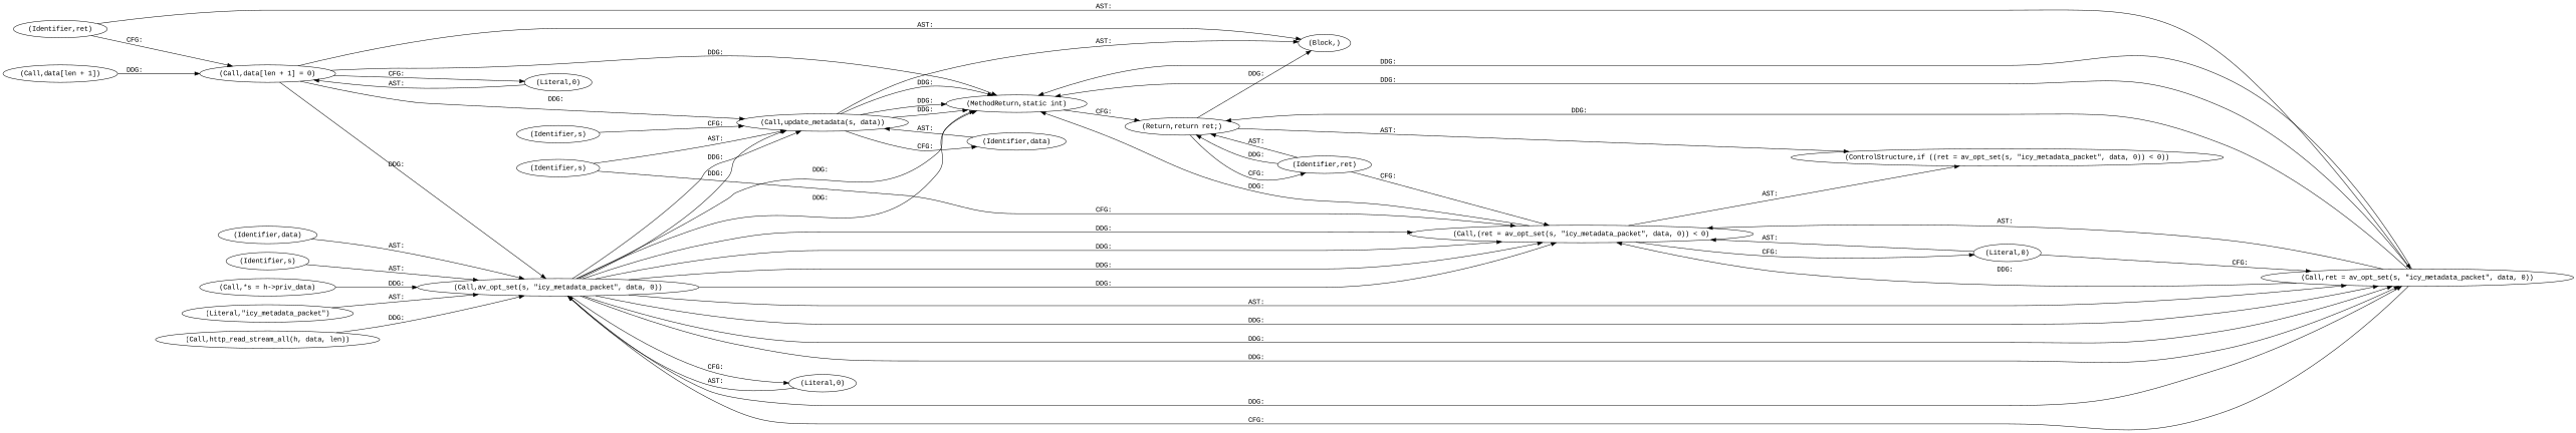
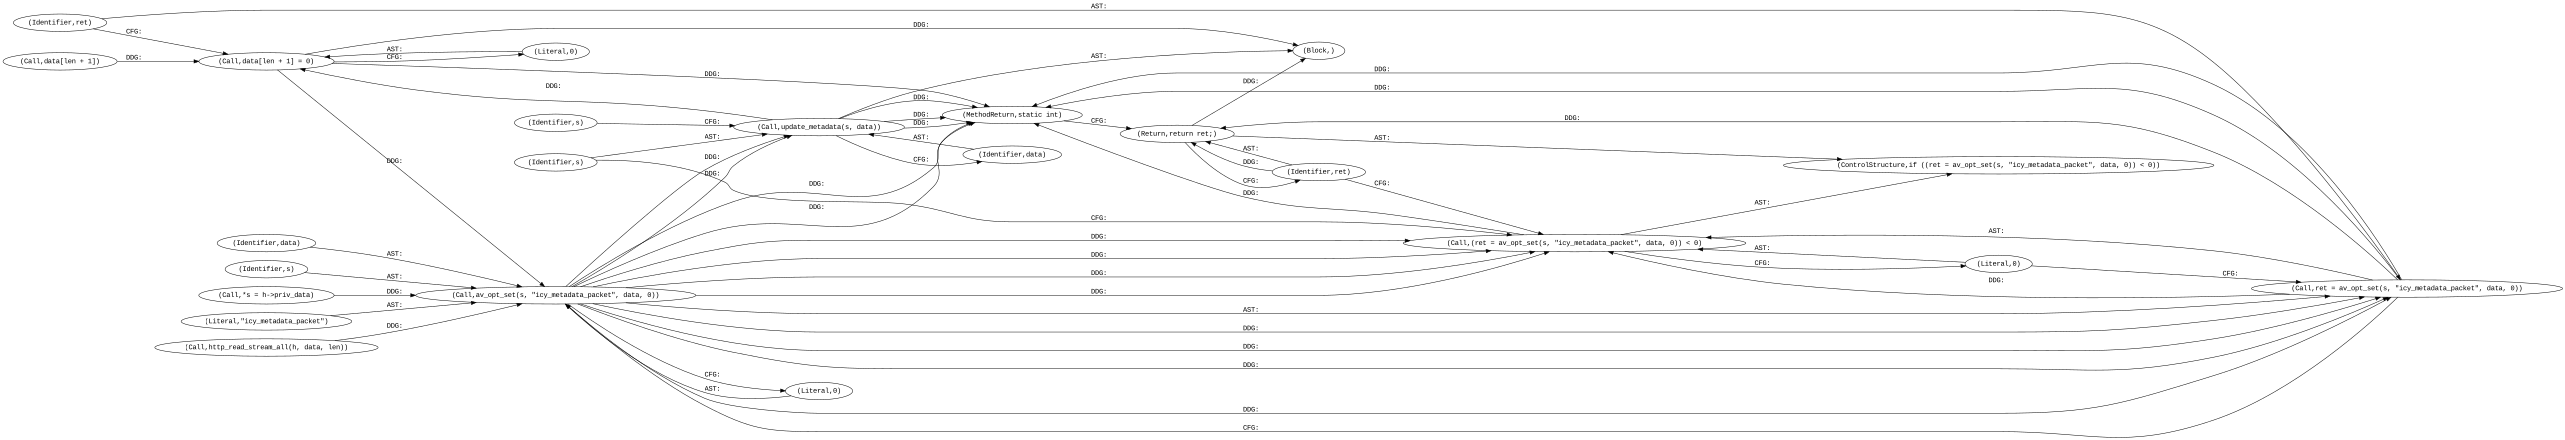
  digraph {
    fontname="Liberation Mono"
    rankdir=LR
    node [fontname="Liberation Mono"]
    edge [fontname="Liberation Mono"]
    n1 [label="(Call,data[len + 1] = 0)"]
    n2 [label="(Call,av_opt_set(s, \"icy_metadata_packet\", data, 0))"]
    n3 [label="(Call,update_metadata(s, data))"]
    n4 [label="(MethodReturn,static int)"]
    n5 [label="(Literal,0)"]
    n6 [label="(Block,)"]
    n7 [label="(Call,(ret = av_opt_set(s, \"icy_metadata_packet\", data, 0)) < 0)"]
    n8 [label="(Call,ret = av_opt_set(s, \"icy_metadata_packet\", data, 0))"]
    n9 [label="(Literal,0)"]
    n10 [label="(Identifier,data)"]
    n11 [label="(Return,return ret;)"]
    n12 [label="(ControlStructure,if ((ret = av_opt_set(s, \"icy_metadata_packet\", data, 0)) < 0))"]
    n13 [label="(Literal,0)"]
    n14 [label="(Identifier,ret)"]
    n15 [label="(Identifier,s)"]
    n16 [label="(Identifier,ret)"]
    n17 [label="(Identifier,s)"]
    n18 [label="(Call,*s = h->priv_data)"]
    n19 [label="(Call,data[len + 1])"]
    n20 [label="(Identifier,s)"]
    n21 [label="(Literal,\"icy_metadata_packet\")"]
    n22 [label="(Call,http_read_stream_all(h, data, len))"]
    n23 [label="(Identifier,data)"]
    n1 -> n2 [label="DDG: "]
-   n1 -> n3 [label="DDG: "]
+   n3 -> n1 [label="DDG: "]
    n1 -> n4 [label="DDG: "]
    n1 -> n5 [label="CFG: "]
-   n1 -> n6 [label="AST: "]
+   n1 -> n6 [label="DDG: "]
    n2 -> n3 [label="DDG: "]
    n2 -> n3 [label="DDG: "]
    n2 -> n4 [label="DDG: "]
    n2 -> n4 [label="DDG: "]
    n2 -> n7 [label="DDG: "]
    n2 -> n7 [label="DDG: "]
    n2 -> n7 [label="DDG: "]
    n2 -> n7 [label="DDG: "]
    n2 -> n8 [label="AST: "]
    n2 -> n8 [label="DDG: "]
    n2 -> n8 [label="DDG: "]
    n2 -> n8 [label="DDG: "]
    n2 -> n8 [label="DDG: "]
    n2 -> n9 [label="CFG: "]
    n3 -> n4 [label="DDG: "]
    n3 -> n4 [label="DDG: "]
    n3 -> n4 [label="DDG: "]
    n3 -> n6 [label="AST: "]
    n3 -> n10 [label="CFG: "]
    n4 -> n11 [label="CFG: "]
    n5 -> n1 [label="AST: "]
    n7 -> n4 [label="DDG: "]
    n7 -> n12 [label="AST: "]
    n7 -> n13 [label="CFG: "]
    n8 -> n2 [label="CFG: "]
    n8 -> n4 [label="DDG: "]
    n8 -> n4 [label="DDG: "]
    n8 -> n7 [label="AST: "]
    n8 -> n7 [label="DDG: "]
    n8 -> n11 [label="DDG: "]
    n9 -> n2 [label="AST: "]
    n10 -> n3 [label="AST: "]
    n11 -> n6 [label="DDG: "]
    n11 -> n12 [label="AST: "]
    n11 -> n14 [label="CFG: "]
    n13 -> n7 [label="AST: "]
    n13 -> n8 [label="CFG: "]
    n14 -> n7 [label="CFG: "]
    n14 -> n11 [label="AST: "]
    n14 -> n11 [label="DDG: "]
    n15 -> n3 [label="AST: "]
    n15 -> n7 [label="CFG: "]
    n16 -> n1 [label="CFG: "]
    n16 -> n8 [label="AST: "]
    n17 -> n2 [label="AST: "]
    n18 -> n2 [label="DDG: "]
    n19 -> n1 [label="DDG: "]
    n20 -> n3 [label="CFG: "]
    n21 -> n2 [label="AST: "]
    n22 -> n2 [label="DDG: "]
    n23 -> n2 [label="AST: "]
  }
